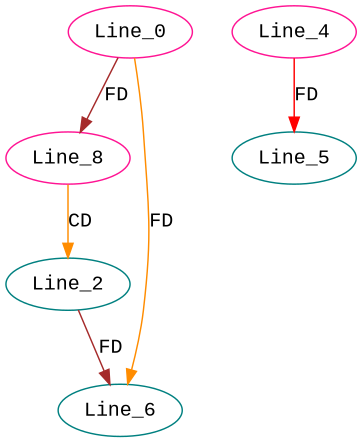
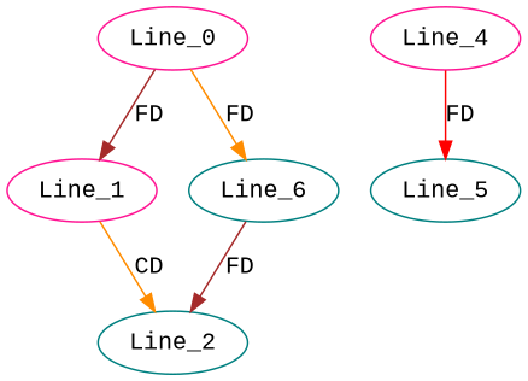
  digraph {
    fontname="Liberation Mono"
    node [color=deeppink fontname="Liberation Mono"]
    edge [color=brown fontname="Liberation Mono"]
    Line_0
-   Line_1 [label=Line_8]
+   Line_1
    Line_6 [color=teal]
    Line_2 [color=teal]
    Line_5 [color=teal]
    Line_4
    Line_0 -> Line_1 [label=FD]
    Line_0 -> Line_6 [color=darkorange label=FD]
    Line_1 -> Line_2 [color=darkorange label=CD]
-   Line_2 -> Line_6 [label=FD]
+   Line_6 -> Line_2 [label=FD]
    Line_4 -> Line_5 [color=red label=FD]
  }
